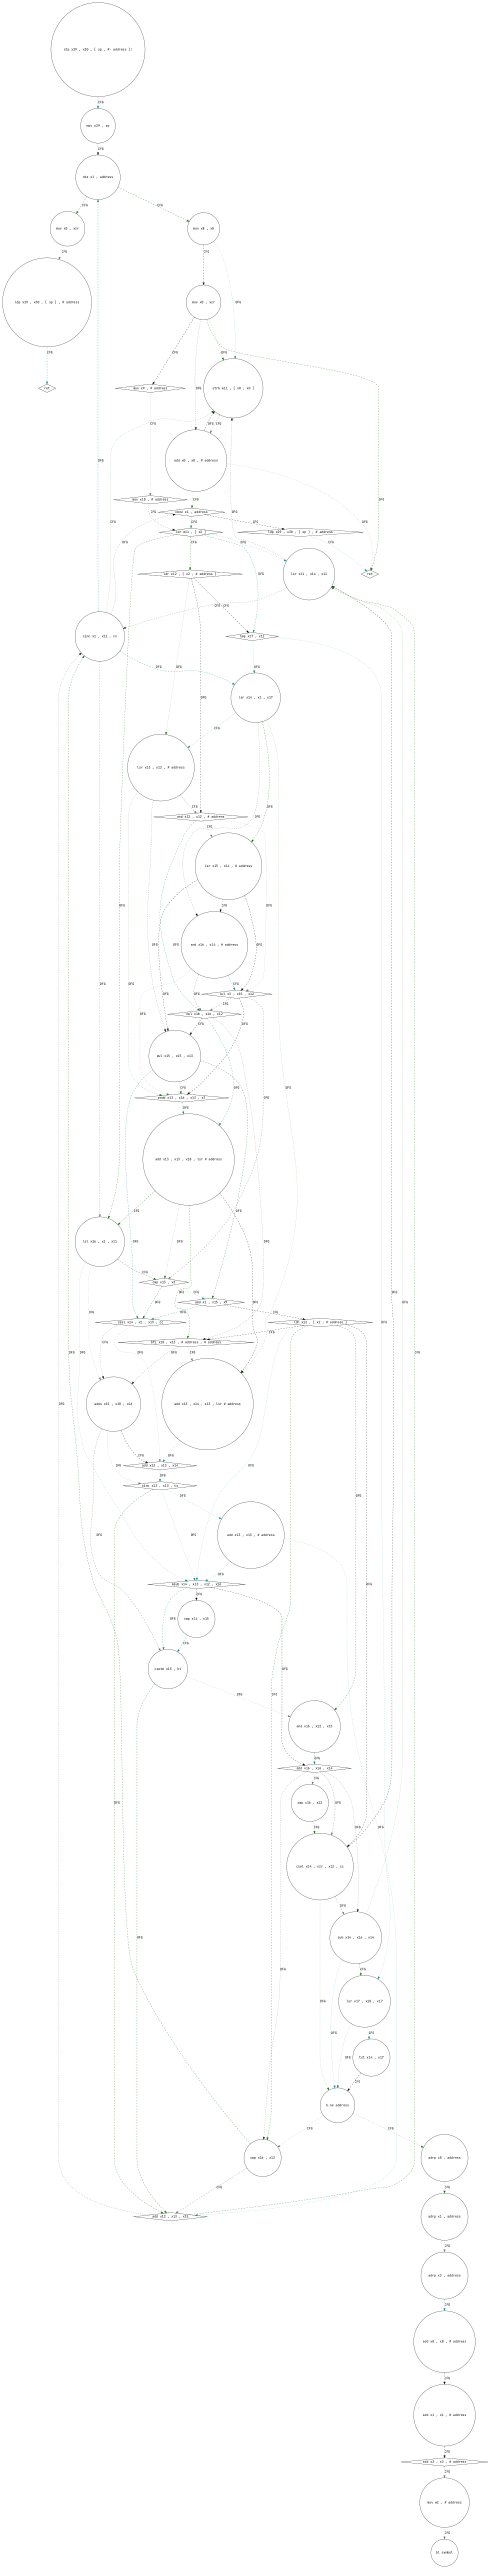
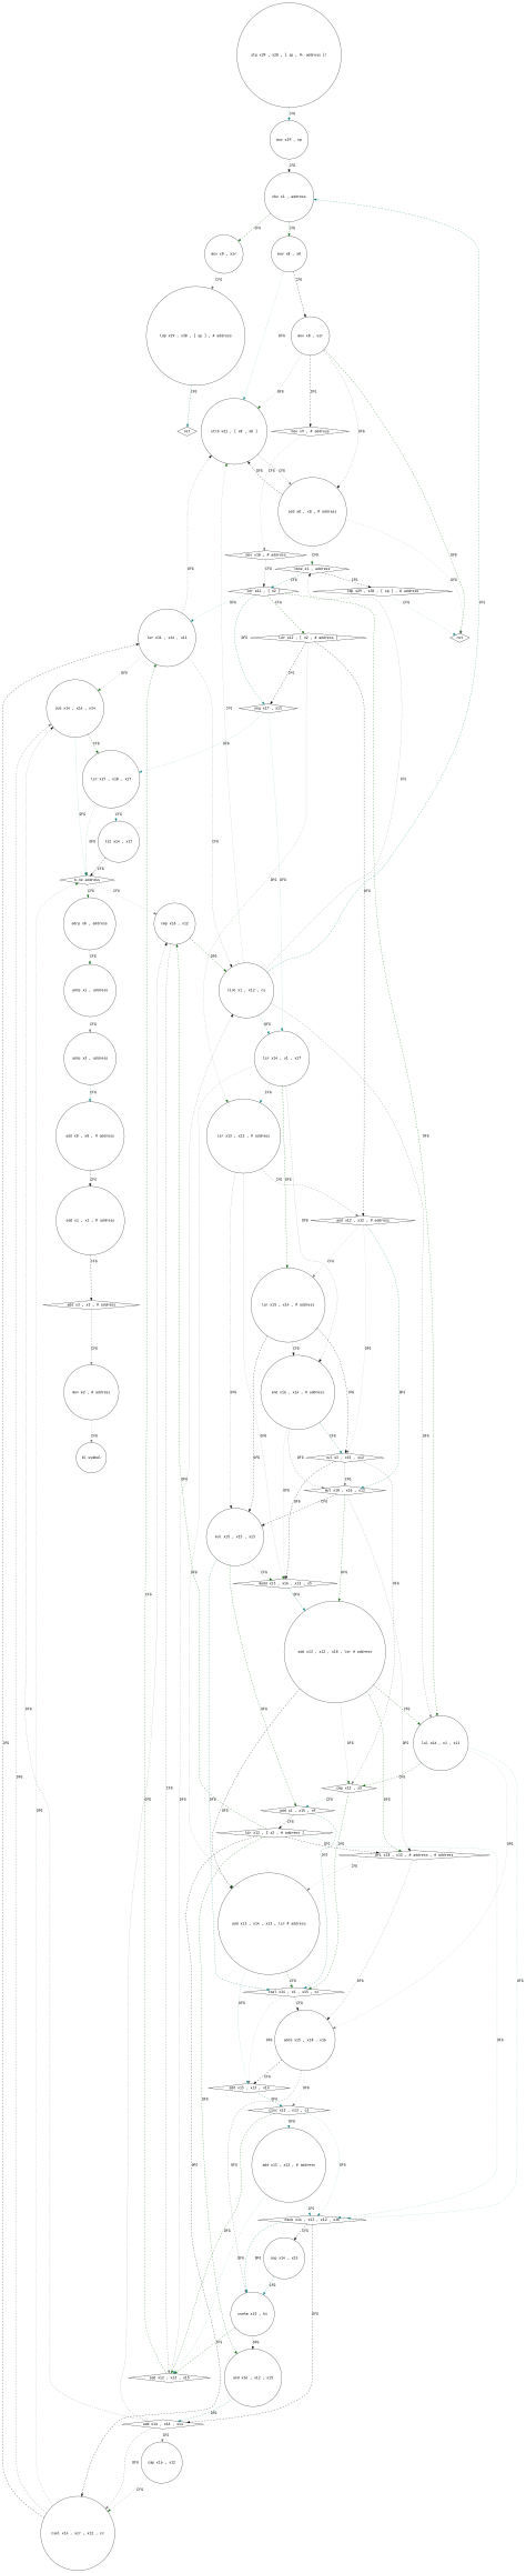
  digraph {
    fontname="JetBrains Mono"
    node [fontname="JetBrains Mono" shape=circle]
    edge [color=black fontname="JetBrains Mono" style=dashed]
    n1 [label="stp x29 , x30 , [ sp , #- address ]!"]
    n2 [label="mov x29 , sp"]
    n3 [label="cbz x1 , address"]
    n4 [label="mov x0 , xzr"]
    n5 [label="mov x8 , x0"]
    n6 [label="ldp x29 , x30 , [ sp ] , # address"]
    n7 [label="mov x0 , xzr"]
    n8 [label="strb w11 , [ x8 , x0 ]"]
    n9 [label=ret shape=diamond]
    n10 [label="mov x9 , # address" shape=diamond]
    n11 [label="add x0 , x0 , # address"]
    n12 [label=ret shape=diamond]
    n13 [label="mov x10 , # address" shape=diamond]
    n14 [label="cbnz x1 , address" shape=diamond]
    n15 [label="ldr w11 , [ x2 ]" shape=diamond]
    n16 [label="lsr x11 , x14 , x11"]
    n17 [label="ldr x12 , [ x2 , # address ]" shape=diamond]
    n18 [label="neg x17 , x11" shape=diamond]
    n19 [label="lsl x16 , x1 , x11"]
    n20 [label="cinc x1 , x12 , cs"]
    n21 [label="lsr x13 , x12 , # address"]
    n22 [label="and x12 , x12 , # address" shape=diamond]
    n23 [label="lsr x14 , x1 , x17"]
    n24 [label="lsr x17 , x10 , x17"]
    n25 [label="cmp x13 , x3" shape=diamond]
    n26 [label="adds x15 , x18 , x16"]
    n27 [label="msub x14 , x13 , x12 , x16" shape=diamond]
    n28 [label="adrp x0 , address"]
    n29 [label="adrp x1 , address"]
    n30 [label="adrp x3 , address"]
    n31 [label="add x0 , x0 , # address"]
    n32 [label="add x1 , x1 , # address"]
    n33 [label="add x3 , x3 , # address" shape=diamond]
    n34 [label="mov w2 , # address"]
    n35 [label="bl symbol"]
    n36 [label="cmp x16 , x12"]
    n37 [label="add x12 , x13 , x15" shape=diamond]
    n38 [label="ldp x29 , x30 , [ sp ] , # address" shape=diamond]
    n39 [label="lsr x15 , x14 , # address"]
    n40 [label="and x16 , x14 , # address"]
    n41 [label="add x13 , x14 , x13 , lsr # address"]
    n42 [label="mul x15 , x15 , x13"]
    n43 [label="madd x13 , x16 , x13 , x3" shape=diamond]
    n44 [label="mul x3 , x15 , x12" shape=diamond]
    n45 [label="mul x18 , x16 , x12" shape=diamond]
-   n46 [label="b.ne address"]
+   n46 [label="b.ne address" shape=diamond]
    n47 [label="tst x14 , x17"]
    n48 [label="csel x14 , x1 , x15 , cc" shape=diamond]
    n49 [label="add x13 , x13 , x14" shape=diamond]
    n50 [label="add x1 , x15 , x9" shape=diamond]
    n51 [label="add x13 , x13 , x18 , lsr # address"]
    n52 [label="bfi x18 , x13 , # address , # address" shape=diamond]
    n53 [label="ldr x12 , [ x2 , # address ]" shape=diamond]
    n54 [label="cinc x13 , x13 , cs" shape=diamond]
    n55 [label="csetm x15 , hi"]
    n56 [label="cmp x14 , x15"]
    n57 [label="add x16 , x16 , x14" shape=diamond]
    n58 [label="and x16 , x12 , x15"]
    n59 [label="csel x14 , xzr , x12 , cc"]
    n60 [label="sub x14 , x16 , x14"]
    n61 [label="add x13 , x13 , # address"]
    n62 [label="cmp x16 , x12"]
    n1 -> n2 [color=teal label=CFG]
    n2 -> n3 [label=CFG style=dotted]
    n3 -> n4 [color=darkgreen label=CFG]
    n3 -> n5 [color=darkgreen label=CFG]
    n4 -> n6 [color=gray40 label=CFG style=dotted]
    n5 -> n7 [label=CFG]
    n5 -> n8 [color=teal label=DFG style=dotted]
    n6 -> n9 [color=teal label=CFG]
    n7 -> n8 [color=darkgreen label=DFG style=dotted]
    n7 -> n10 [label=CFG]
    n7 -> n11 [label=DFG style=dotted]
    n7 -> n12 [color=darkgreen label=DFG]
    n8 -> n11 [color=gray40 label=CFG]
    n10 -> n13 [color=gray40 label=CFG style=dotted]
    n11 -> n8 [label=DFG]
    n11 -> n12 [color=gray40 label=DFG style=dotted]
    n11 -> n14 [color=darkgreen label=CFG style=dotted]
    n13 -> n15 [label=CFG style=dotted]
    n14 -> n15 [color=teal label=CFG]
    n14 -> n38 [label=CFG]
    n15 -> n16 [color=teal label=DFG style=dotted]
    n15 -> n17 [color=darkgreen label=CFG]
    n15 -> n18 [color=teal label=DFG]
    n15 -> n19 [color=darkgreen label=DFG]
    n16 -> n8 [label=DFG style=dotted]
    n16 -> n20 [label=CFG style=dotted]
    n17 -> n18 [label=CFG]
    n17 -> n21 [color=darkgreen label=DFG style=dotted]
    n17 -> n22 [label=DFG]
    n18 -> n23 [color=teal label=DFG style=dotted]
    n18 -> n24 [color=teal label=DFG style=dotted]
    n19 -> n25 [color=darkgreen label=CFG]
    n19 -> n26 [color=gray40 label=DFG style=dotted]
    n19 -> n27 [color=teal label=DFG style=dotted]
    n20 -> n3 [color=teal label=DFG]
    n20 -> n8 [color=darkgreen label=CFG style=dotted]
    n20 -> n14 [label=DFG style=dotted]
    n20 -> n19 [color=gray40 label=DFG]
    n20 -> n23 [color=teal label=DFG]
    n21 -> n22 [color=gray40 label=CFG]
    n21 -> n42 [label=DFG style=dotted]
    n21 -> n43 [color=darkgreen label=DFG style=dotted]
    n22 -> n39 [color=gray40 label=CFG style=dotted]
    n22 -> n44 [color=gray40 label=DFG style=dotted]
    n22 -> n45 [color=teal label=DFG]
    n23 -> n21 [color=teal label=CFG style=dotted]
    n23 -> n39 [color=darkgreen label=DFG]
    n23 -> n40 [label=DFG style=dotted]
    n23 -> n41 [color=darkgreen label=DFG style=dotted]
    n24 -> n46 [color=darkgreen label=DFG style=dotted]
    n24 -> n47 [color=teal label=CFG style=dotted]
    n25 -> n48 [color=darkgreen label=DFG]
    n25 -> n50 [color=teal label=CFG style=dotted]
    n26 -> n49 [label=CFG]
    n26 -> n54 [color=gray40 label=DFG style=dotted]
    n26 -> n55 [color=gray40 label=DFG]
    n27 -> n55 [color=teal label=DFG]
    n27 -> n56 [label=CFG]
    n27 -> n57 [label=DFG]
    n28 -> n29 [color=darkgreen label=CFG style=dotted]
    n29 -> n30 [color=gray40 label=CFG style=dotted]
    n30 -> n31 [color=teal label=CFG]
    n31 -> n32 [label=CFG]
    n32 -> n33 [label=CFG]
    n33 -> n34 [color=gray40 label=CFG]
    n34 -> n35 [color=gray40 label=CFG style=dotted]
    n36 -> n20 [color=darkgreen label=DFG]
    n36 -> n37 [color=gray40 label=CFG]
    n37 -> n16 [color=darkgreen label=CFG]
    n37 -> n20 [label=DFG style=dotted]
    n38 -> n12 [color=teal label=CFG style=dotted]
    n39 -> n40 [label=CFG style=dotted]
    n39 -> n42 [label=DFG]
    n39 -> n44 [label=DFG]
    n40 -> n43 [color=gray40 label=DFG style=dotted]
    n40 -> n44 [color=teal label=CFG]
    n40 -> n45 [color=gray40 label=DFG]
+   n41 -> n48 [color=darkgreen label=CFG]
    n41 -> n49 [color=teal label=DFG style=dotted]
    n42 -> n43 [color=darkgreen label=CFG style=dotted]
    n42 -> n48 [color=teal label=DFG]
    n42 -> n50 [color=darkgreen label=DFG]
    n43 -> n51 [color=teal label=DFG]
    n44 -> n25 [color=gray40 label=DFG]
    n44 -> n43 [label=DFG]
    n44 -> n45 [color=gray40 label=CFG]
    n45 -> n42 [label=CFG]
-   n45 -> n51 [color=teal label=DFG]
+   n45 -> n51 [color=darkgreen label=DFG]
    n45 -> n52 [label=DFG style=dotted]
    n46 -> n28 [color=darkgreen label=CFG style=dotted]
    n46 -> n36 [color=gray40 label=CFG style=dotted]
    n47 -> n46 [label=CFG]
    n48 -> n26 [label=CFG style=dotted]
    n48 -> n49 [color=gray40 label=DFG style=dotted]
    n49 -> n54 [color=teal label=DFG]
    n50 -> n48 [color=teal label=DFG]
    n50 -> n53 [label=CFG]
    n51 -> n19 [color=darkgreen label=CFG]
    n51 -> n25 [color=darkgreen label=DFG style=dotted]
    n51 -> n41 [label=DFG]
    n51 -> n52 [color=darkgreen label=DFG]
    n52 -> n26 [label=DFG style=dotted]
    n52 -> n41 [color=gray40 label=CFG style=dotted]
    n53 -> n27 [color=teal label=DFG style=dotted]
    n53 -> n36 [color=darkgreen label=DFG]
    n53 -> n52 [label=CFG]
    n53 -> n58 [color=darkgreen label=DFG]
    n53 -> n59 [label=DFG]
    n54 -> n27 [color=teal label=DFG style=dotted]
    n54 -> n37 [color=darkgreen label=DFG]
    n54 -> n61 [color=teal label=DFG style=dotted]
    n55 -> n37 [color=darkgreen label=DFG]
-   n55 -> n58 [color=gray40 label=DFG style=dotted]
+   n55 -> n58 [label=DFG style=dotted]
    n56 -> n55 [color=teal label=CFG]
    n57 -> n36 [label=DFG style=dotted]
    n57 -> n59 [color=gray40 label=DFG]
    n57 -> n60 [label=DFG style=dotted]
    n57 -> n62 [color=gray40 label=CFG style=dotted]
    n58 -> n57 [color=teal label=DFG]
    n59 -> n16 [label=DFG]
    n59 -> n46 [color=darkgreen label=DFG style=dotted]
    n59 -> n60 [color=gray40 label=DFG]
-   n60 -> n16 [color=darkgreen label=DFG style=dotted]
+   n16 -> n60 [color=darkgreen label=DFG style=dotted]
    n60 -> n24 [color=darkgreen label=CFG]
    n60 -> n46 [color=teal label=DFG style=dotted]
    n61 -> n27 [color=teal label=DFG style=dotted]
    n61 -> n37 [color=teal label=DFG style=dotted]
    n62 -> n59 [color=darkgreen label=CFG style=dotted]
  }
